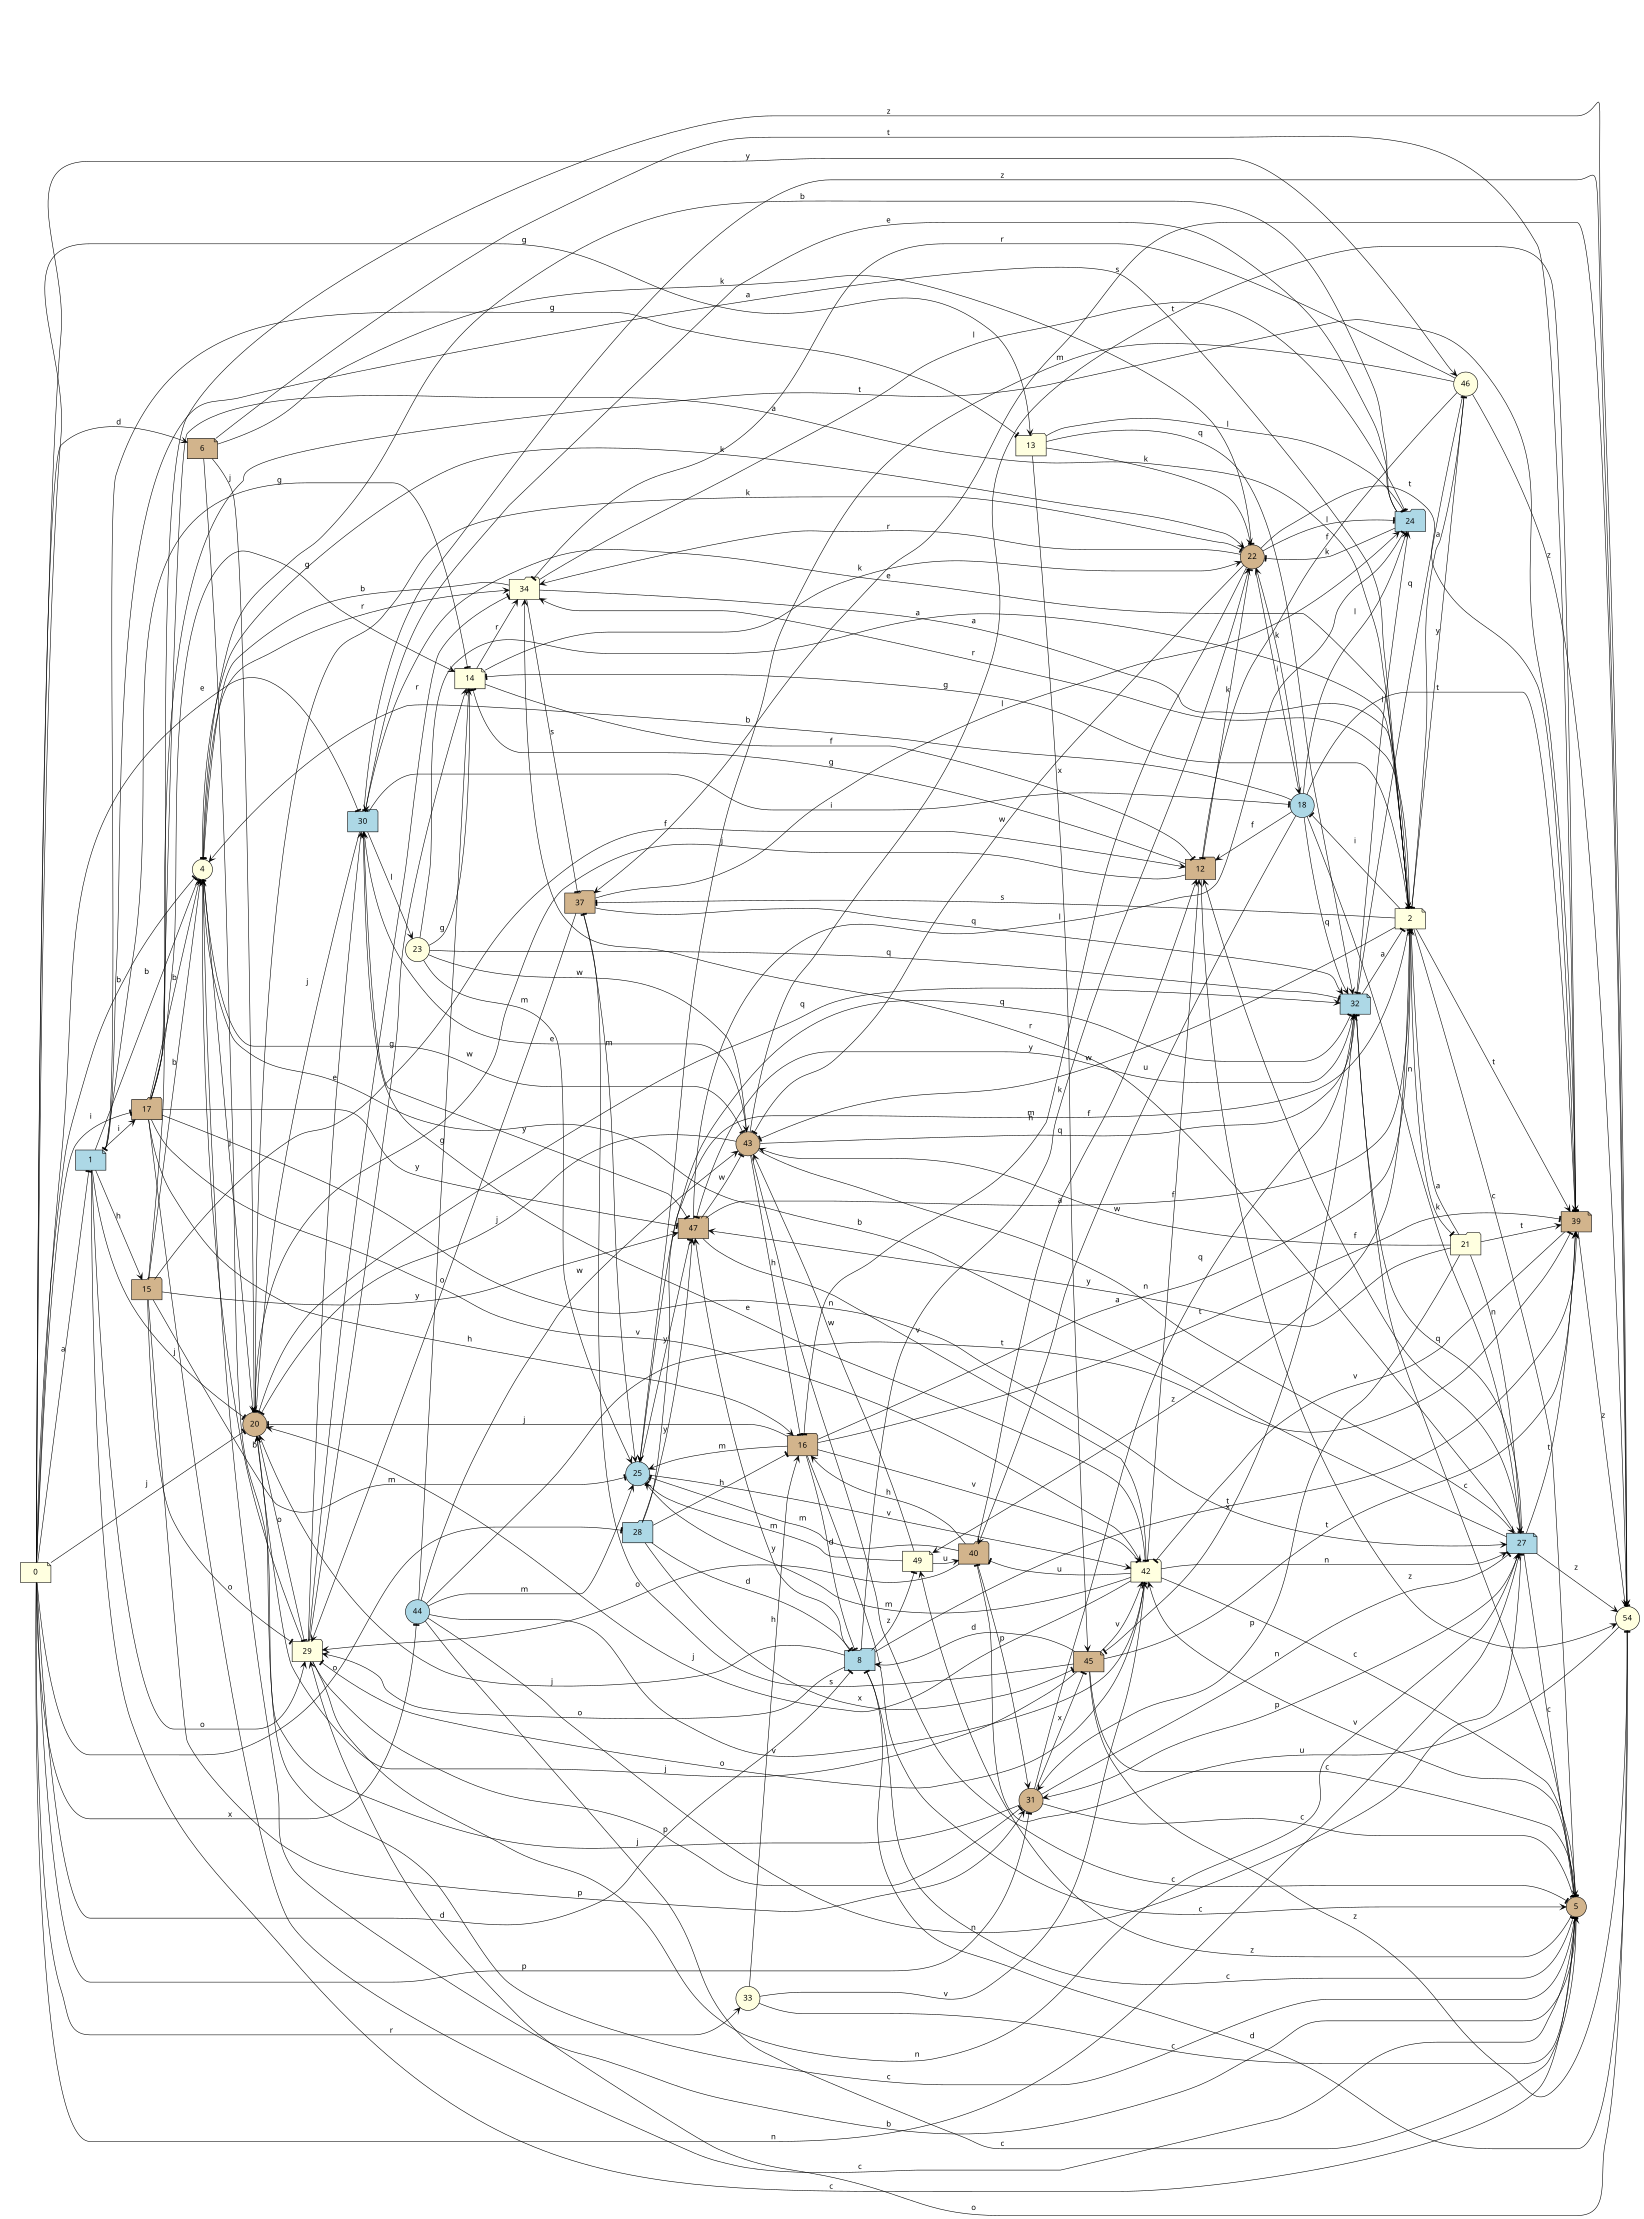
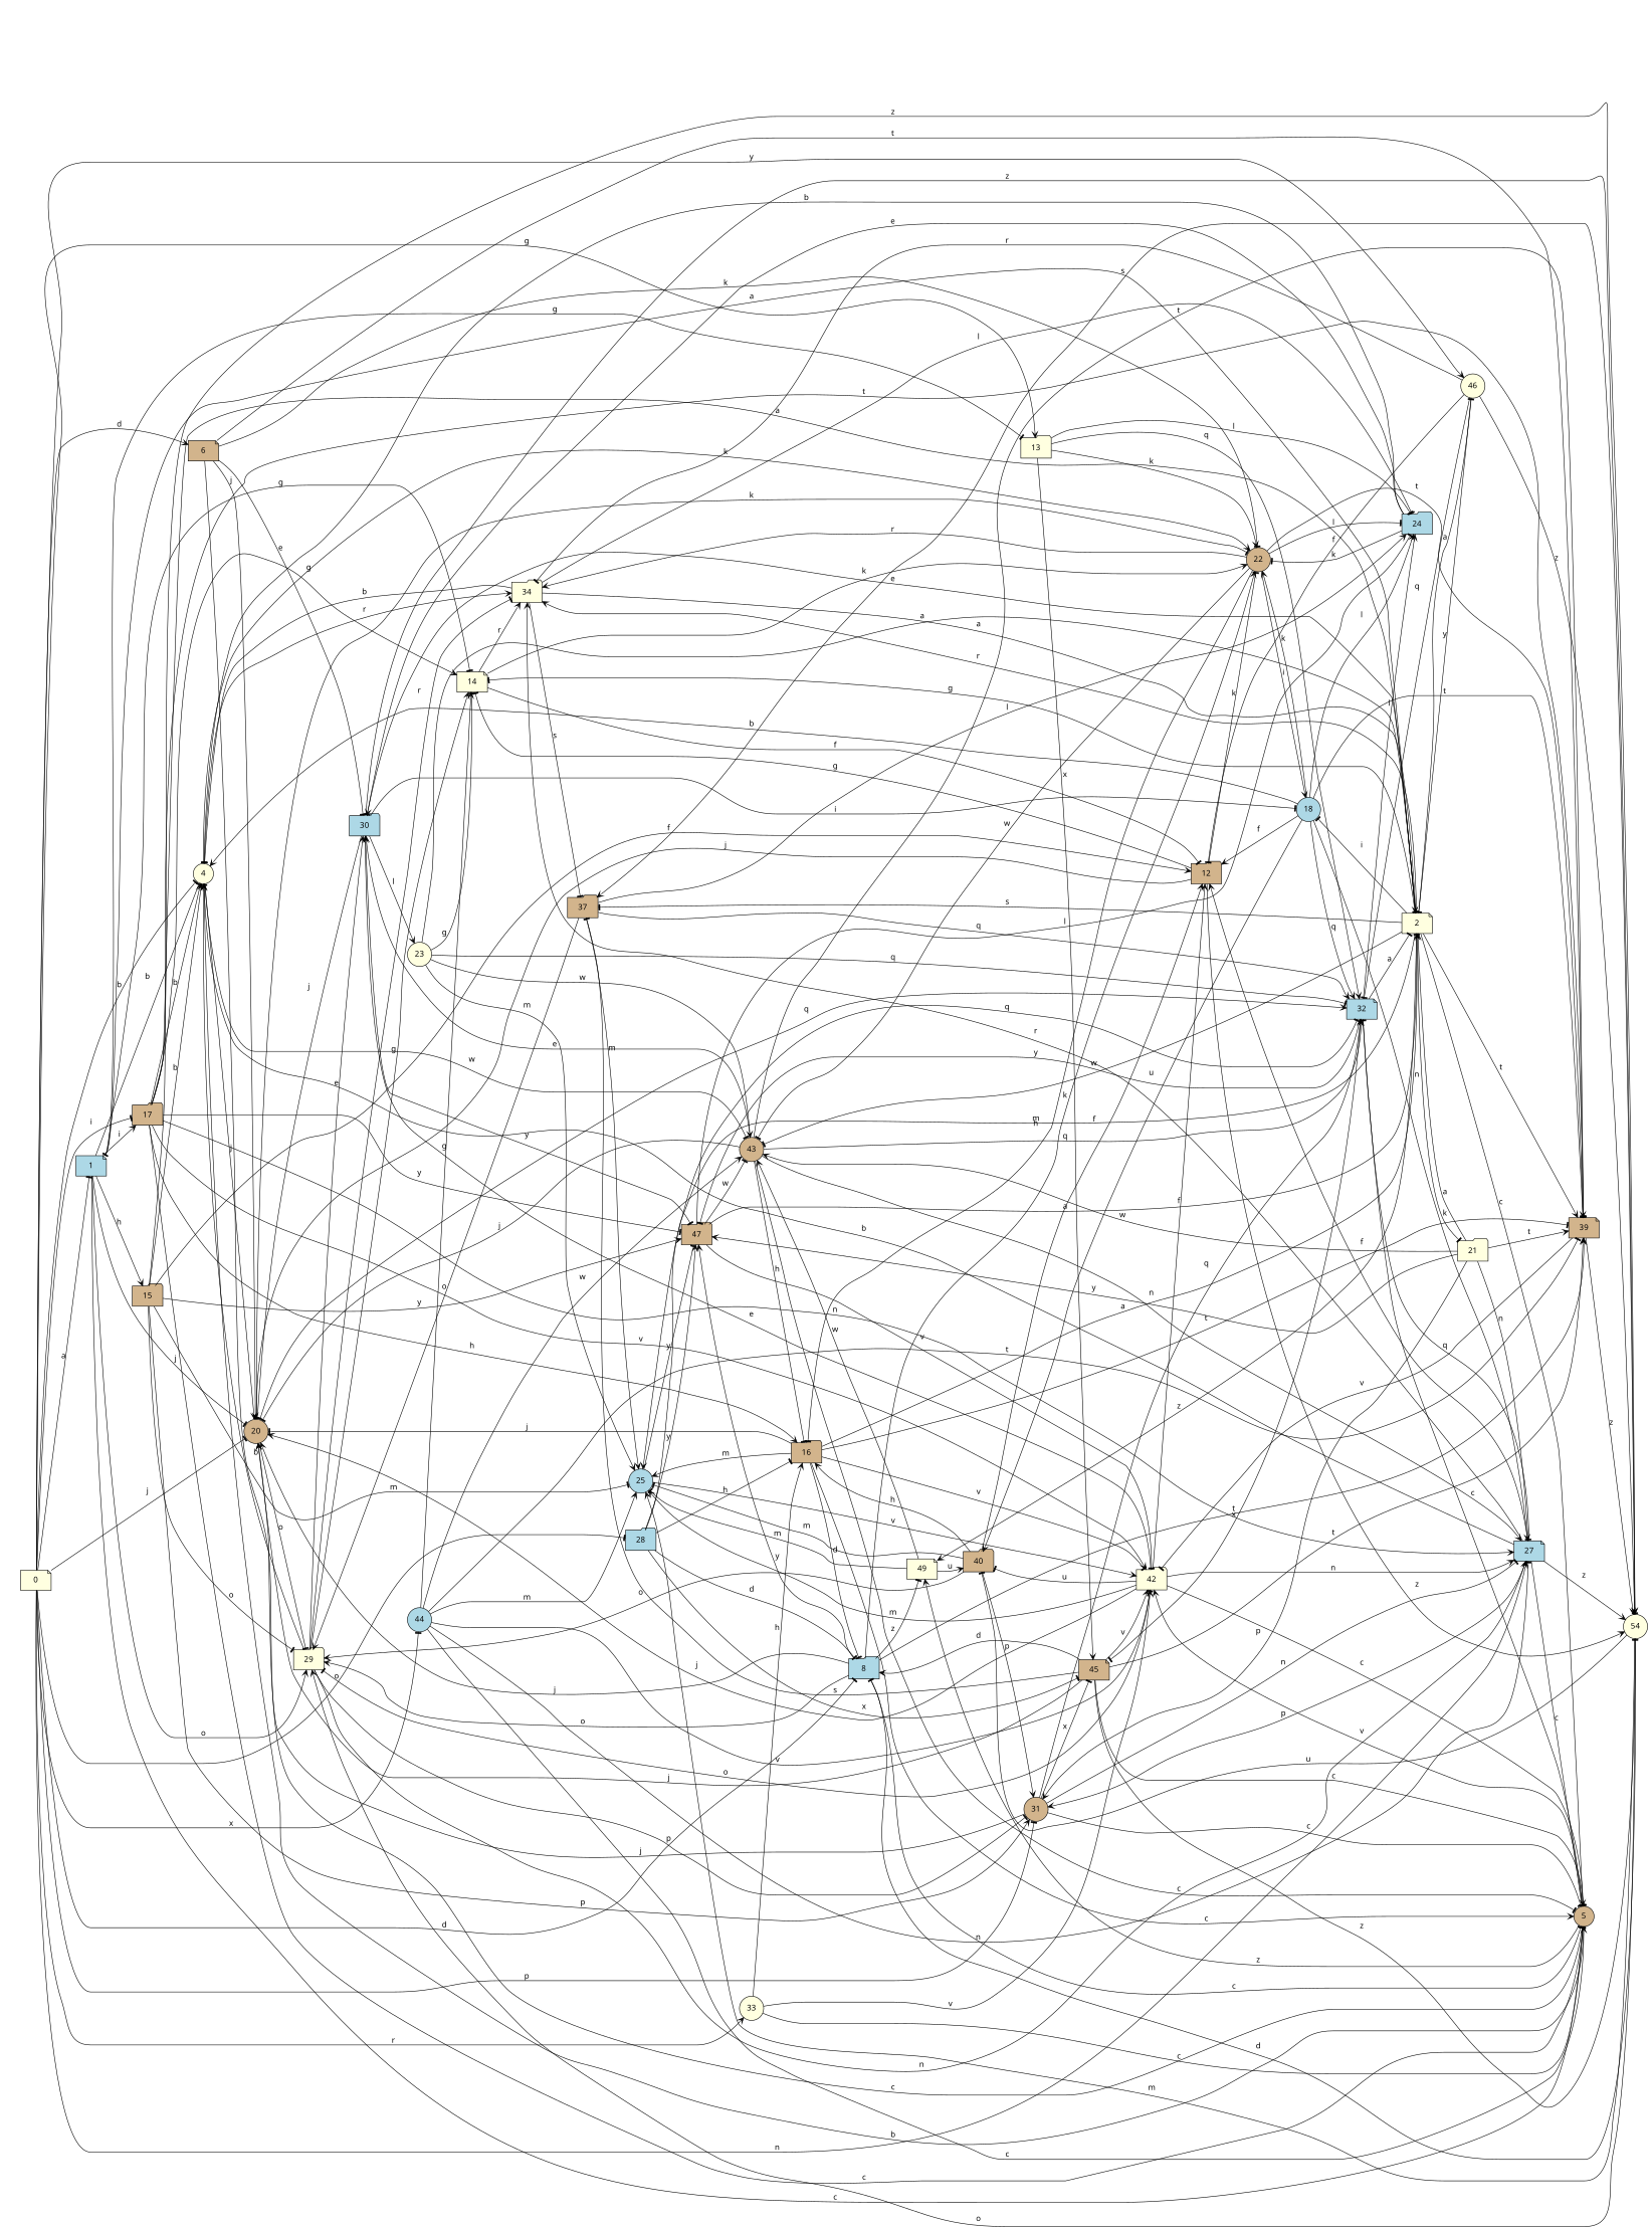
  strict digraph {
    fontname="Noto Sans"
    rankdir=LR
    node [fillcolor=tan fontname="Noto Sans" shape=folder style=filled]
    edge [arrowhead=vee fontname="Noto Sans"]
    0 [fillcolor=lightyellow shape=note]
    1 [fillcolor=lightblue shape=note]
    4 [fillcolor=lightyellow shape=circle]
    6 [shape=note]
    8 [fillcolor=lightblue]
    13 [fillcolor=lightyellow]
    17
    20 [shape=circle]
    27 [fillcolor=lightblue shape=note]
    28 [fillcolor=lightblue]
    31 [shape=circle]
    33 [fillcolor=lightyellow shape=circle]
    44 [fillcolor=lightblue shape=circle]
    46 [fillcolor=lightyellow shape=circle]
    5 [shape=circle]
    14 [fillcolor=lightyellow shape=note]
    15
    29 [fillcolor=lightyellow]
    34 [fillcolor=lightyellow]
    43 [shape=circle]
    22 [shape=circle]
    n22 [fillcolor=lightblue label=30]
    39 [shape=note]
    49 [fillcolor=lightyellow shape=note]
    47
    24 [fillcolor=lightblue]
    32 [fillcolor=lightblue shape=note]
    45 [shape=note]
    2 [fillcolor=lightyellow shape=note]
    42 [fillcolor=lightyellow]
    n31 [fillcolor=lightyellow label=54 shape=circle]
    16
    12
    25 [fillcolor=lightblue shape=circle]
    18 [fillcolor=lightblue shape=circle]
    21 [fillcolor=lightyellow]
    37
    23 [fillcolor=lightyellow shape=circle]
    40
    0 -> 1 [arrowhead=tee label=a]
    0 -> 4 [arrowhead=tee label=b]
    0 -> 6 [label=d]
    0 -> 8 [arrowhead=tee label=d]
    0 -> 13 [label=g]
    0 -> 17 [arrowhead=tee label=i]
    0 -> 20 [arrowhead=tee label=j]
    0 -> 27 [label=n]
    0 -> 28 [arrowhead=tee label=o]
    0 -> 31 [arrowhead=tee label=p]
    0 -> 33 [label=r]
    0 -> 44 [arrowhead=tee label=x]
    0 -> 46 [label=y]
    1 -> 4 [arrowhead=tee label=b]
    1 -> 13 [arrowhead=tee label=g]
    1 -> 17 [label=i]
    1 -> 20 [arrowhead=tee label=j]
    1 -> 5 [arrowhead=tee label=c]
    1 -> 14 [arrowhead=tee label=g]
    1 -> 15 [label=h]
    1 -> 29 [label=o]
    4 -> 20 [label=j]
    4 -> 34 [label=r]
    4 -> 43 [arrowhead=tee label=w]
    4 -> 22 [label=k]
    6 -> 20 [label=j]
    6 -> 5 [arrowhead=tee label=c]
    6 -> 22 [arrowhead=tee label=k]
-   0 -> n22 [arrowhead=tee label=e]
+   6 -> n22 [arrowhead=tee label=e]
    6 -> 39 [arrowhead=tee label=t]
    8 -> 20 [label=j]
    8 -> 5 [arrowhead=tee label=c]
    8 -> 29 [label=o]
    8 -> 22 [label=k]
    8 -> 39 [label=t]
    8 -> 49 [arrowhead=tee label=z]
    8 -> 47 [label=y]
    13 -> 22 [label=k]
    13 -> 24 [arrowhead=tee label=l]
    13 -> 32 [label=q]
    13 -> 45 [label=x]
    17 -> 4 [label=b]
    17 -> 27 [label=n]
    17 -> 5 [arrowhead=tee label=c]
    17 -> 14 [label=g]
    17 -> 47 [arrowhead=tee label=y]
    17 -> 2 [label=a]
    17 -> 42 [label=v]
    17 -> n31 [label=z]
    17 -> 16 [label=h]
    20 -> 29 [arrowhead=tee label=o]
    20 -> 22 [arrowhead=tee label=k]
    20 -> 32 [label=q]
    27 -> 4 [arrowhead=tee label=b]
    27 -> 31 [label=p]
    27 -> 5 [arrowhead=tee label=c]
    27 -> 34 [label=r]
-   27 -> 39 [label=t]
    27 -> 32 [arrowhead=tee label=q]
    27 -> n31 [label=z]
    27 -> 12 [label=f]
    28 -> 8 [arrowhead=tee label=d]
    28 -> 47 [label=y]
    28 -> 32 [arrowhead=tee label=q]
    28 -> 45 [arrowhead=tee label=x]
    28 -> 16 [arrowhead=tee label=h]
    31 -> 20 [label=j]
    31 -> 27 [arrowhead=tee label=n]
    31 -> 5 [arrowhead=tee label=c]
    31 -> 32 [label=q]
    31 -> 45 [arrowhead=tee label=x]
    33 -> 5 [arrowhead=tee label=c]
    33 -> 42 [label=v]
    33 -> 16 [label=h]
    44 -> 27 [arrowhead=tee label=n]
    44 -> 5 [label=c]
    44 -> 14 [label=g]
    44 -> 43 [label=w]
    44 -> 39 [arrowhead=tee label=t]
    44 -> 42 [arrowhead=tee label=v]
    44 -> 25 [label=m]
    46 -> 34 [arrowhead=tee label=r]
    46 -> 32 [arrowhead=tee label=q]
    46 -> 2 [arrowhead=tee label=a]
    46 -> n31 [label=z]
    46 -> 12 [arrowhead=tee label=f]
-   46 -> 25 [label=m]
+   n31 -> 25 [label=m]
    5 -> 4 [label=b]
    5 -> 49 [label=z]
    5 -> 42 [label=v]
    14 -> 34 [label=r]
    14 -> 22 [label=k]
    14 -> 12 [arrowhead=tee label=f]
    15 -> 4 [label=b]
    15 -> 31 [label=p]
    15 -> 29 [arrowhead=tee label=o]
    15 -> 39 [arrowhead=tee label=t]
    15 -> 47 [label=y]
    15 -> 12 [label=f]
    15 -> 25 [arrowhead=tee label=m]
    29 -> 4 [label=b]
    29 -> 27 [label=n]
    29 -> 31 [arrowhead=tee label=p]
    29 -> 14 [label=g]
    29 -> 34 [arrowhead=tee label=r]
    29 -> n22 [label=e]
    34 -> 4 [arrowhead=tee label=b]
    34 -> 24 [arrowhead=tee label=l]
    34 -> 2 [arrowhead=tee label=a]
    34 -> 37 [arrowhead=tee label=s]
    43 -> 20 [arrowhead=tee label=j]
    43 -> 27 [label=n]
    43 -> 5 [arrowhead=tee label=c]
    43 -> n22 [label=e]
    43 -> 39 [arrowhead=tee label=t]
    43 -> 32 [label=q]
    43 -> 16 [arrowhead=tee label=h]
    22 -> 34 [label=r]
    22 -> 43 [arrowhead=tee label=w]
    22 -> 39 [label=t]
    22 -> 24 [arrowhead=tee label=l]
    22 -> 16 [arrowhead=tee label=h]
    22 -> 18 [label=i]
    n22 -> 20 [arrowhead=tee label=j]
    n22 -> 47 [arrowhead=tee label=y]
    n22 -> n31 [arrowhead=tee label=z]
    n22 -> 18 [arrowhead=tee label=i]
    n22 -> 23 [label=l]
    39 -> 42 [arrowhead=tee label=v]
    39 -> n31 [label=z]
    49 -> 43 [label=w]
    49 -> 25 [arrowhead=tee label=m]
    49 -> 40 [label=u]
    47 -> 43 [arrowhead=tee label=w]
    47 -> 24 [arrowhead=tee label=l]
    47 -> 2 [arrowhead=tee label=a]
    47 -> 42 [arrowhead=tee label=v]
    24 -> 4 [arrowhead=tee label=b]
    24 -> 22 [arrowhead=tee label=k]
    24 -> n22 [arrowhead=tee label=e]
    32 -> 5 [arrowhead=tee label=c]
    32 -> 47 [arrowhead=tee label=y]
    32 -> 24 [label=l]
    32 -> 45 [arrowhead=tee label=x]
    32 -> 2 [arrowhead=tee label=a]
    45 -> 8 [label=d]
    45 -> 20 [label=j]
    45 -> 5 [arrowhead=tee label=c]
    45 -> 39 [label=t]
    45 -> 42 [label=v]
    45 -> n31 [arrowhead=tee label=z]
    45 -> 37 [arrowhead=tee label=s]
    2 -> 1 [arrowhead=tee label=a]
    2 -> 46 [arrowhead=tee label=y]
    2 -> 5 [label=c]
    2 -> 14 [arrowhead=tee label=g]
    2 -> 34 [label=r]
    2 -> 43 [arrowhead=tee label=w]
    2 -> n22 [label=e]
    2 -> 39 [label=t]
    2 -> 49 [label=z]
    2 -> 25 [label=m]
    2 -> 18 [arrowhead=tee label=i]
    2 -> 21 [arrowhead=tee label=k]
    2 -> 37 [arrowhead=tee label=s]
    42 -> 20 [label=j]
    42 -> 27 [label=n]
    42 -> 5 [arrowhead=tee label=c]
    42 -> 29 [arrowhead=tee label=o]
    42 -> n22 [label=e]
    42 -> 12 [label=f]
    42 -> 25 [label=m]
    42 -> 40 [arrowhead=tee label=u]
    n31 -> 8 [arrowhead=tee label=d]
    n31 -> 29 [label=o]
    n31 -> 37 [label=s]
    n31 -> 40 [arrowhead=tee label=u]
    16 -> 8 [arrowhead=tee label=d]
    16 -> 20 [arrowhead=tee label=j]
    16 -> 5 [label=c]
    16 -> 39 [arrowhead=tee label=t]
    16 -> 2 [label=a]
    16 -> 42 [arrowhead=tee label=v]
    16 -> 25 [label=m]
    12 -> 20 [arrowhead=tee label=j]
    12 -> 14 [arrowhead=tee label=g]
    12 -> 22 [arrowhead=tee label=k]
    12 -> n31 [label=z]
    25 -> 47 [arrowhead=tee label=y]
    25 -> 42 [label=v]
    18 -> 4 [label=b]
    18 -> 27 [label=n]
    18 -> 22 [label=k]
    18 -> 39 [arrowhead=tee label=t]
    18 -> 24 [label=l]
    18 -> 32 [label=q]
    18 -> 12 [label=f]
    18 -> 40 [label=u]
    21 -> 27 [arrowhead=tee label=n]
    21 -> 31 [label=p]
    21 -> 43 [label=w]
    21 -> 39 [label=t]
    21 -> 47 [label=y]
    21 -> 2 [label=a]
    37 -> 29 [label=o]
    37 -> 24 [label=l]
    37 -> 32 [label=q]
    37 -> 25 [label=m]
    23 -> 14 [arrowhead=tee label=g]
    23 -> 43 [label=w]
    23 -> 32 [arrowhead=tee label=q]
    23 -> 2 [arrowhead=tee label=a]
    23 -> 25 [label=m]
    40 -> 31 [label=p]
    40 -> 29 [label=o]
    40 -> 16 [label=h]
    40 -> 12 [label=f]
    40 -> 25 [arrowhead=tee label=m]
  }
